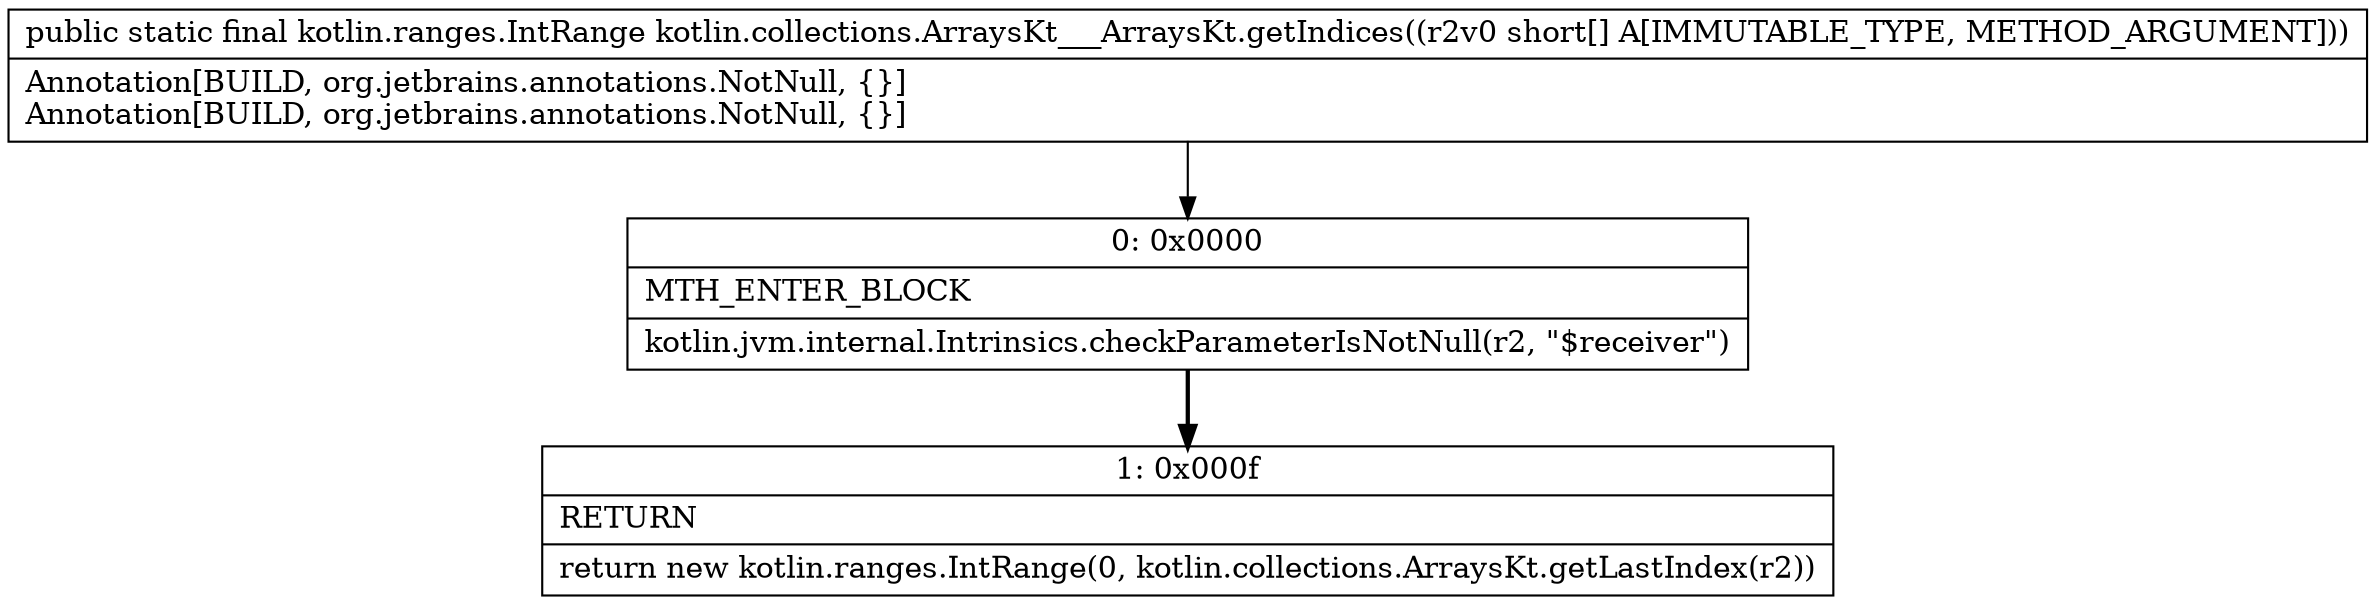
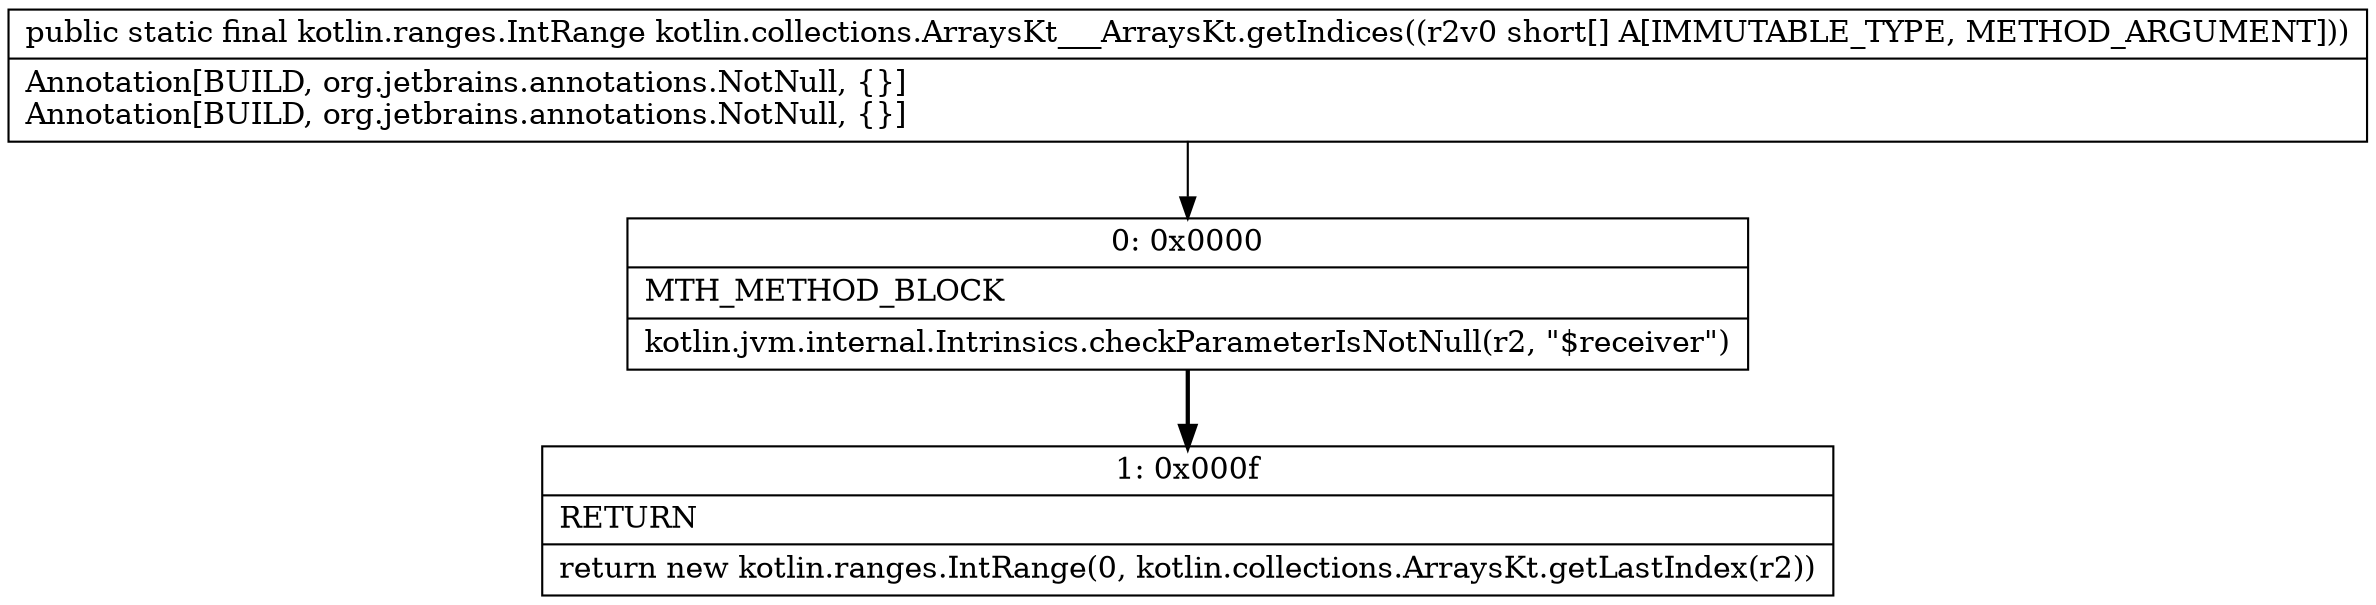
  digraph {
    node [shape=record]
-   n1 [label="{0\:\ 0x0000|MTH_ENTER_BLOCK\l|kotlin.jvm.internal.Intrinsics.checkParameterIsNotNull(r2, \"$receiver\")\l}"]
+   n1 [label="{0\:\ 0x0000|MTH_METHOD_BLOCK\l|kotlin.jvm.internal.Intrinsics.checkParameterIsNotNull(r2, \"$receiver\")\l}"]
    n2 [label="{1\:\ 0x000f|RETURN\l|return new kotlin.ranges.IntRange(0, kotlin.collections.ArraysKt.getLastIndex(r2))\l}"]
    n3 [label="{public static final kotlin.ranges.IntRange kotlin.collections.ArraysKt___ArraysKt.getIndices((r2v0 short[] A[IMMUTABLE_TYPE, METHOD_ARGUMENT]))  | Annotation[BUILD, org.jetbrains.annotations.NotNull, \{\}]\lAnnotation[BUILD, org.jetbrains.annotations.NotNull, \{\}]\l}"]
    n1 -> n2 [style=bold]
    n3 -> n1 [style=solid]
  }
